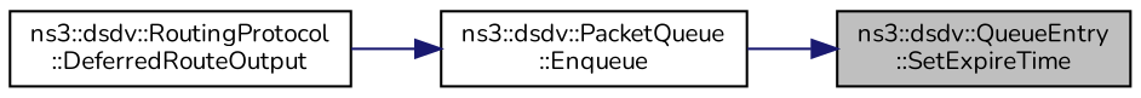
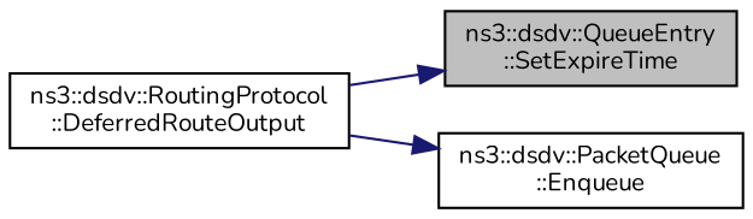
  digraph {
    fontname=Nunito
    rankdir=RL
    node [color=black fillcolor=white fontname=Nunito fontsize=10 shape=record style=filled]
    edge [color=midnightblue dir=back fontname=Nunito fontsize=10 labelfontname=Helvetica labelfontsize=10 style=solid]
    n1 [fillcolor=grey75 fontcolor=black height=0.2 label="ns3::dsdv::QueueEntry\l::SetExpireTime" width=0.4]
    n2 [height=0.2 label="ns3::dsdv::PacketQueue\l::Enqueue" width=0.4]
    n3 [height=0.2 label="ns3::dsdv::RoutingProtocol\l::DeferredRouteOutput" width=0.4]
-   n1 -> n2
+   n1 -> n3
    n2 -> n3
  }
